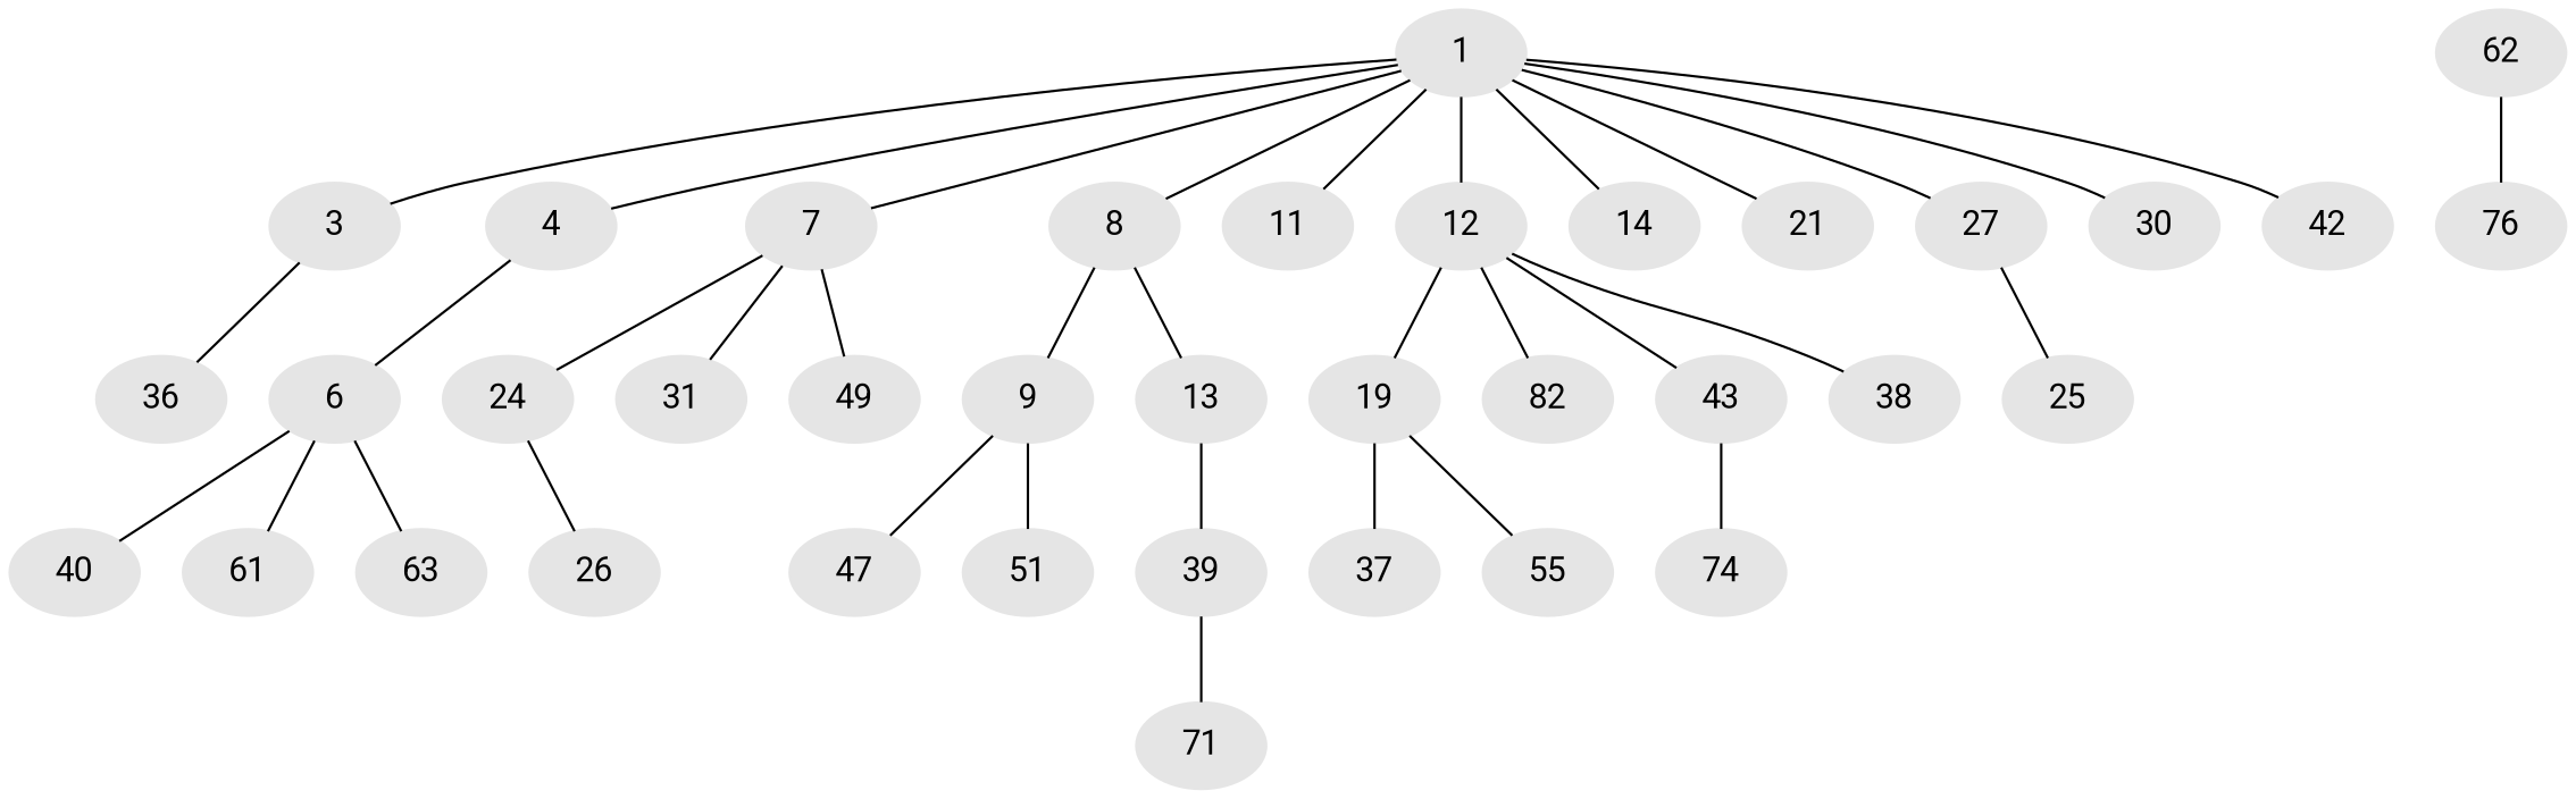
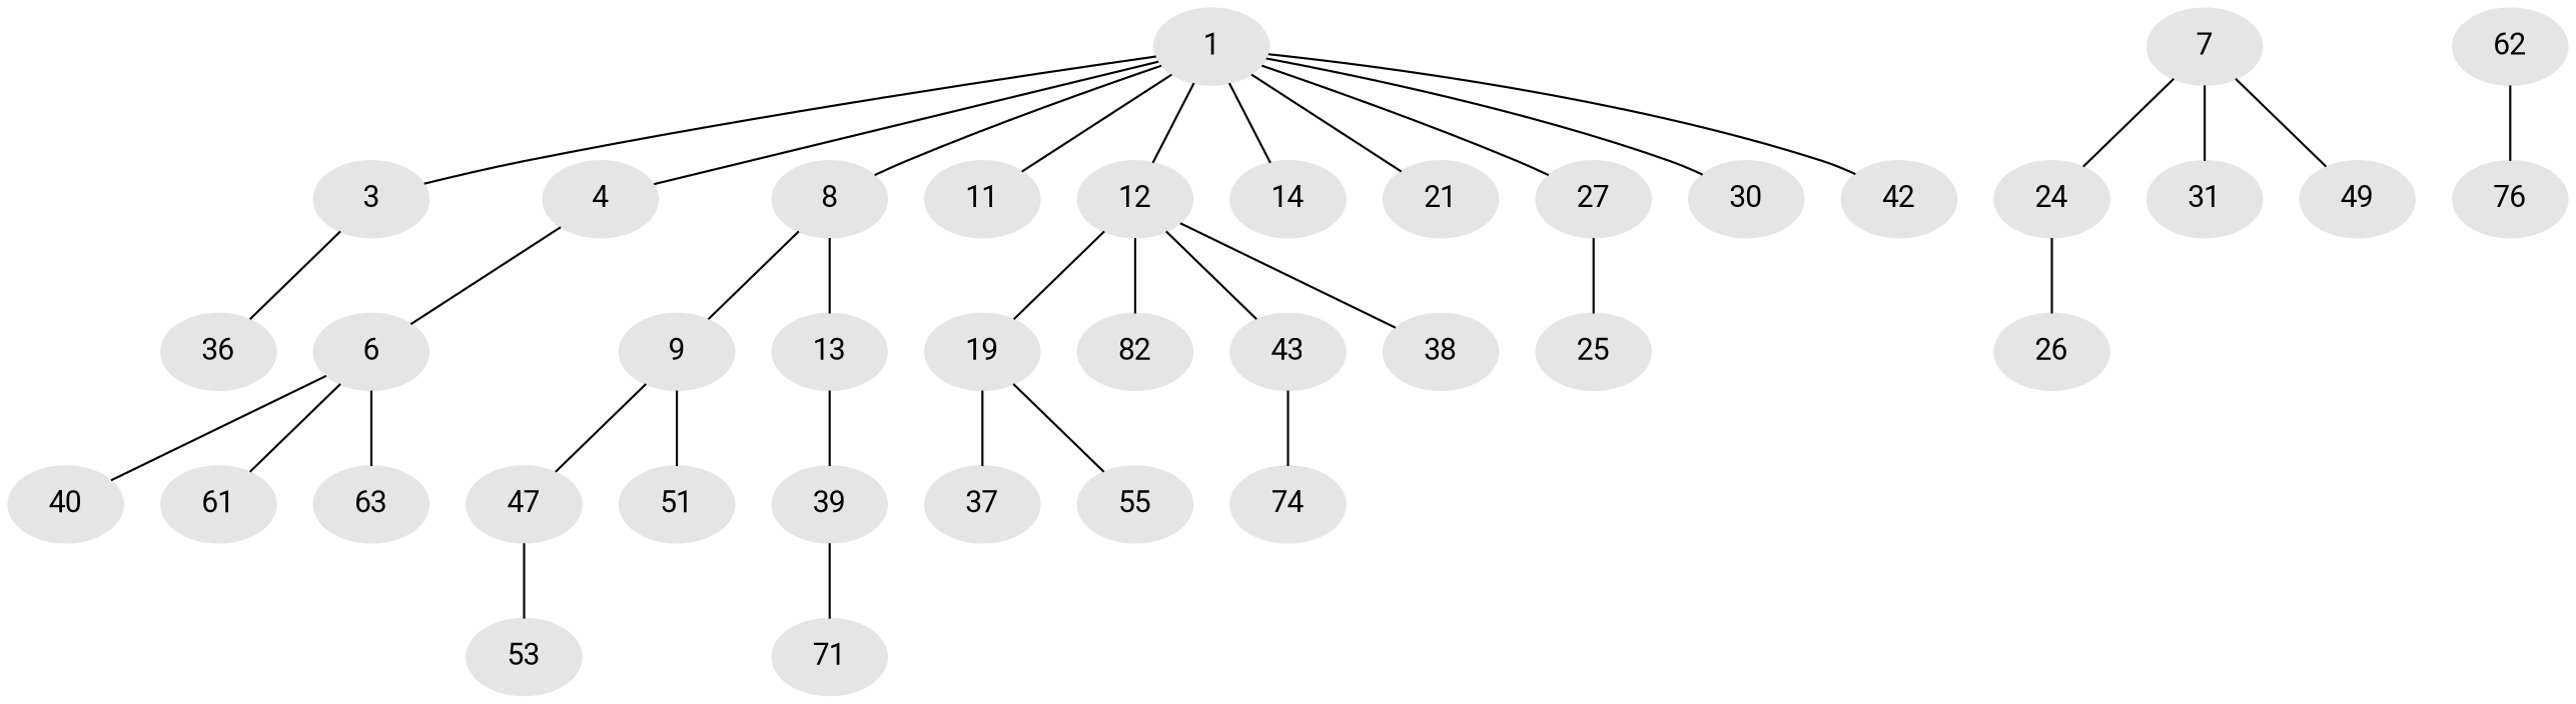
  graph {
    fontname=Roboto
    node [color=gray90 fontname=Roboto style=filled]
    edge [fontname=Roboto]
    1 [super="+2"]
    3 [super="+44+46"]
    4 [super="+5"]
    7 [super="+25"]
    8 [super="+68"]
    11 [super="+17"]
    12 [super="+15"]
    14 [super="+16"]
    21 [super="+66"]
    27 [super="+54"]
    30
    42 [super="+45"]
    36
    6 [super="+32+10+20"]
    24 [super="+50"]
    31
    49 [super="+75"]
    9 [super="+29+18+35+64+60"]
    13 [super="+59"]
    19 [super="+23"]
    n21 [label=82 super="+65"]
    43
    38
    n24 [label=25 super="+48"]
    40
    61
    63
    62 [super="+72"]
    76
    26 [super="+67"]
    47 [super="+70"]
    51 [super="+56"]
    39
+   53
    37 [super="+41"]
    55 [super="+58"]
    74
    71
    1 -- 3
    1 -- 4
-   1 -- 7
    1 -- 8
    1 -- 11
    1 -- 12
    1 -- 14
    1 -- 21
    1 -- 27
    1 -- 30
    1 -- 42
    3 -- 36
    4 -- 6
    7 -- 24
    7 -- 31
    7 -- 49
    8 -- 9
    8 -- 13
    12 -- 19
    12 -- n21
    12 -- 43
    12 -- 38
    27 -- n24
    6 -- 40
    6 -- 61
    6 -- 63
    24 -- 26
    9 -- 47
    9 -- 51
    13 -- 39
    19 -- 37
    19 -- 55
    43 -- 74
    62 -- 76
+   47 -- 53
    39 -- 71
  }
